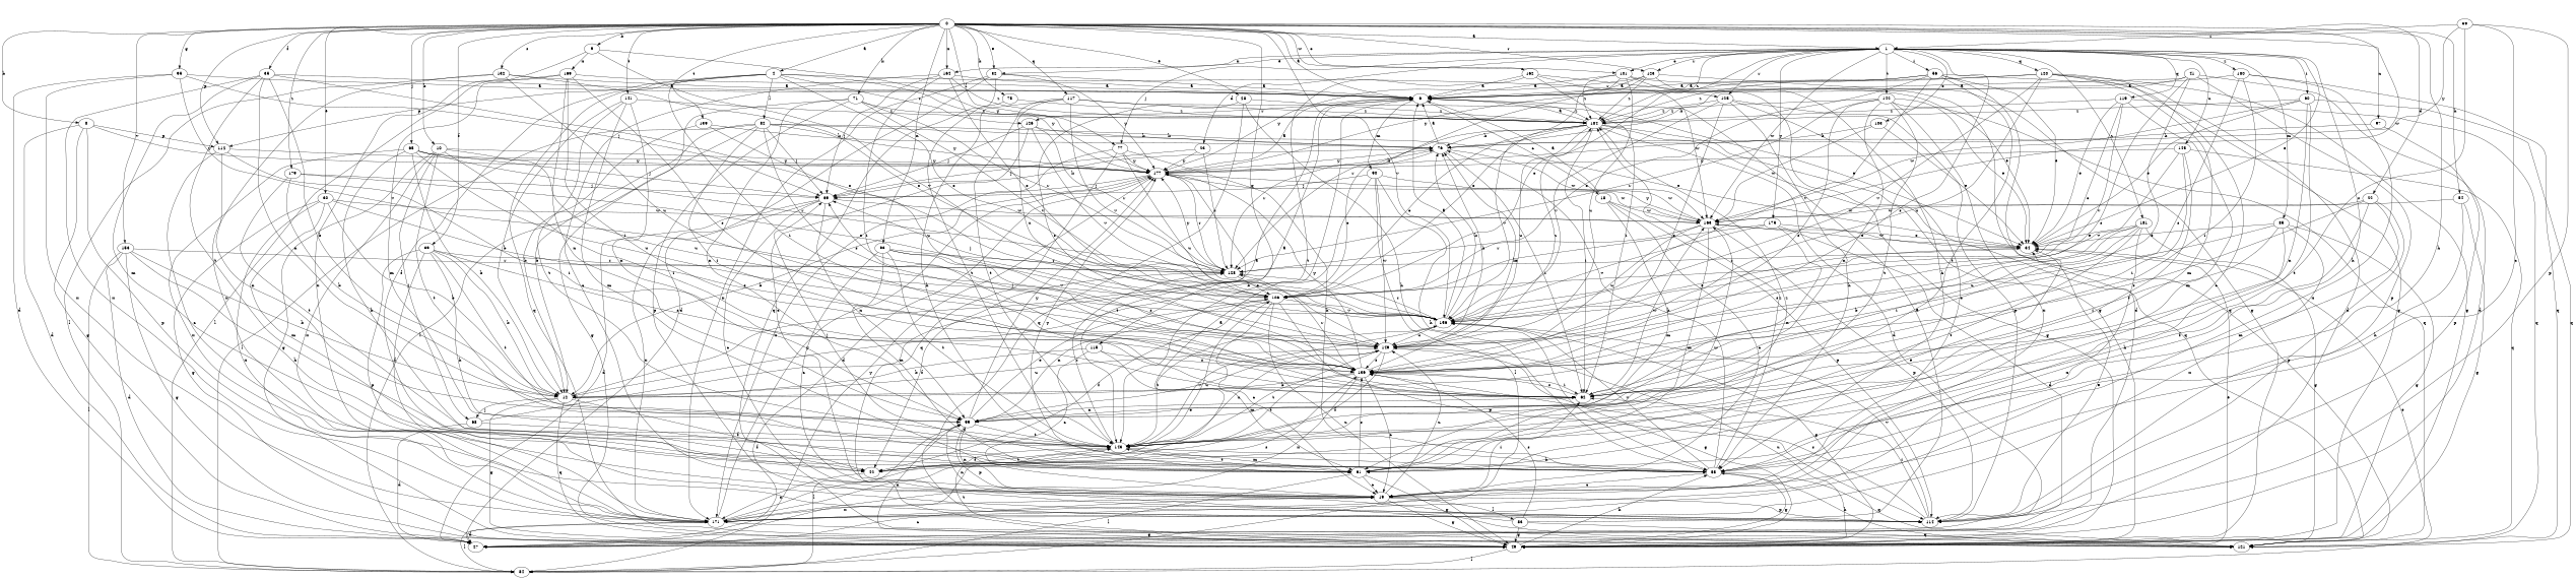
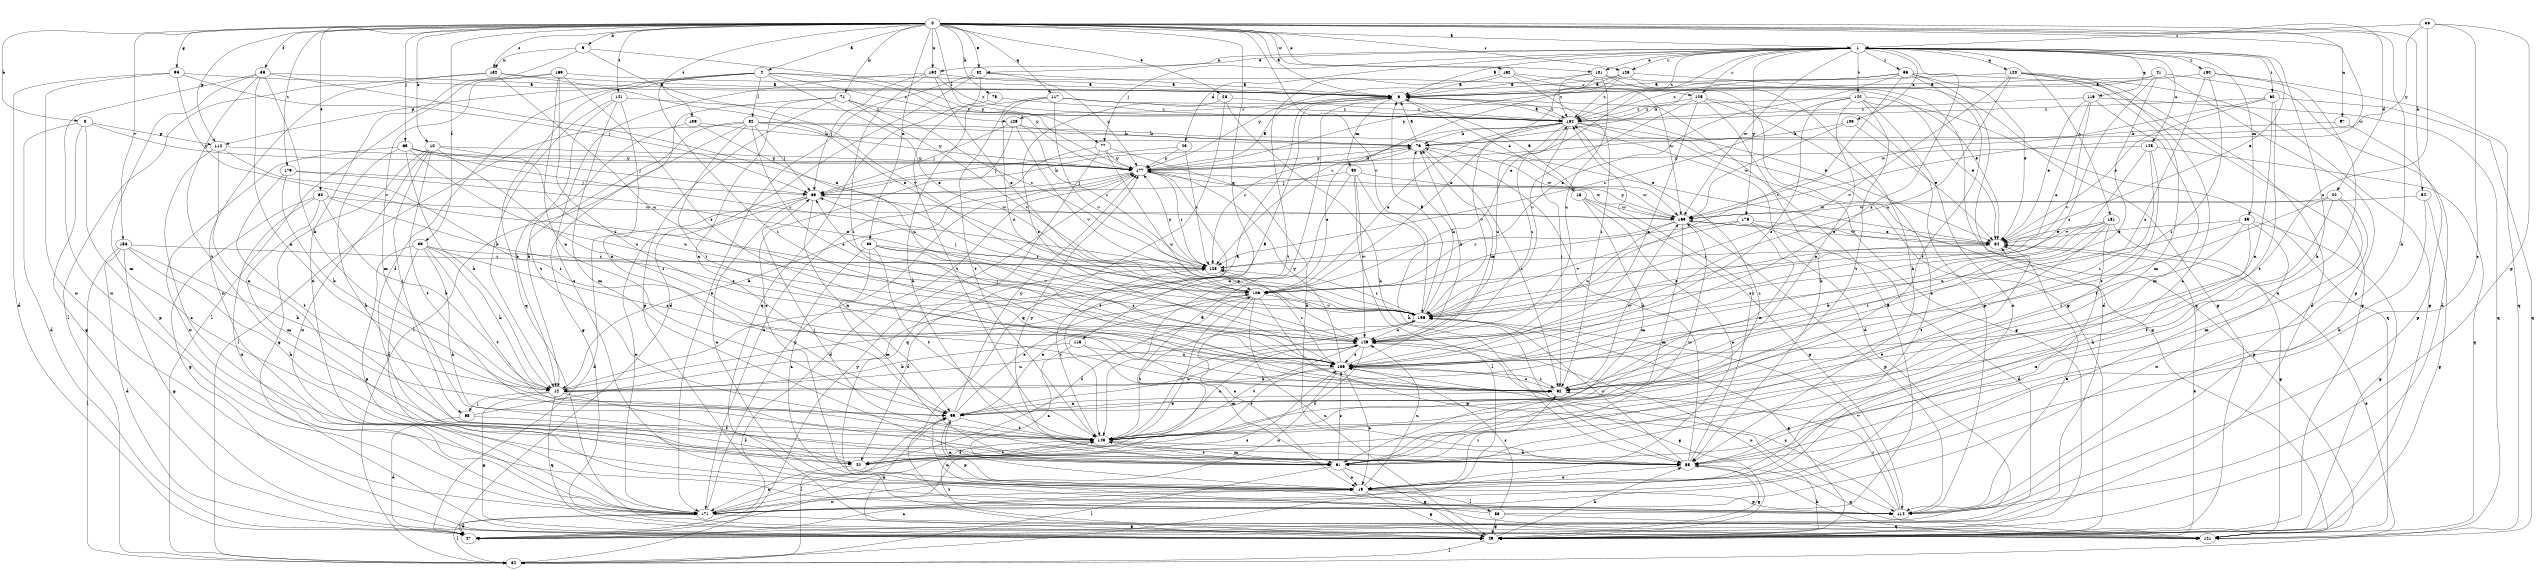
  strict digraph {
    0
    1
    4
    6
    8
    9
    10
    22
    28
    30
    32
    35
    39
    n14 [label=95]
    54
    55
    65
    71
    75
    77
    93
    97
    101
    112
    115
    117
    123
    132
    139
    141
    153
    156
    162
    163
    164
    179
    23
    34
    56
    60
    85
    103
    106
    119
    120
    125
    136
    142
    145
    175
    180
    181
    184
    42
    62
    82
    121
    126
    177
    18
    90
    27
    49
    114
    169
    171
    68
    143
    149
    91
    12
    99
    128
    69
    19
    76
    84
    59
    41
    83
    0 -> 1 [label=a]
    0 -> 4 [label=a]
    0 -> 6 [label=a]
    0 -> 8 [label=b]
    0 -> 9 [label=b]
    0 -> 10 [label=b]
    0 -> 22 [label=d]
    0 -> 28 [label=e]
    0 -> 30 [label=e]
    0 -> 32 [label=e]
    0 -> 35 [label=f]
    0 -> 39 [label=f]
    0 -> n14 [label=g]
    0 -> 54 [label=h]
    0 -> 55 [label=h]
    0 -> 65 [label=j]
    0 -> 71 [label=k]
    0 -> 75 [label=k]
    0 -> 77 [label=l]
    0 -> 93 [label=n]
    0 -> 97 [label=n]
    0 -> 101 [label=o]
    0 -> 112 [label=p]
    0 -> 115 [label=q]
    0 -> 117 [label=q]
    0 -> 123 [label=r]
    0 -> 132 [label=s]
    0 -> 139 [label=t]
    0 -> 141 [label=t]
    0 -> 153 [label=v]
    0 -> 156 [label=v]
    0 -> 162 [label=w]
    0 -> 163 [label=w]
    0 -> 164 [label=x]
    0 -> 179 [label=z]
    1 -> 32 [label=e]
    1 -> 55 [label=h]
    1 -> 77 [label=j]
    1 -> 101 [label=o]
    1 -> 123 [label=r]
    1 -> 163 [label=w]
    1 -> 164 [label=x]
    1 -> 23 [label=d]
    1 -> 34 [label=e]
    1 -> 56 [label=i]
    1 -> 60 [label=i]
    1 -> 85 [label=m]
    1 -> 103 [label=o]
    1 -> 106 [label=o]
    1 -> 119 [label=q]
    1 -> 120 [label=q]
    1 -> 125 [label=r]
    1 -> 136 [label=s]
    1 -> 142 [label=t]
    1 -> 145 [label=u]
    1 -> 175 [label=y]
    1 -> 180 [label=z]
    1 -> 181 [label=z]
    1 -> 184 [label=z]
    4 -> 112 [label=p]
    4 -> 106 [label=o]
    4 -> 125 [label=r]
    4 -> 42 [label=f]
    4 -> 62 [label=i]
    4 -> 82 [label=l]
    4 -> 121 [label=q]
    4 -> 126 [label=r]
    4 -> 177 [label=y]
    6 -> 184 [label=z]
    6 -> 126 [label=r]
    6 -> 18 [label=c]
    6 -> 90 [label=m]
    8 -> 112 [label=p]
    8 -> 177 [label=y]
    8 -> 27 [label=d]
    8 -> 49 [label=g]
    8 -> 114 [label=p]
    9 -> 156 [label=v]
    9 -> 177 [label=y]
-   9 -> 169 [label=x]
+   9 -> 132 [label=x]
    9 -> 171 [label=x]
    10 -> 62 [label=i]
    10 -> 177 [label=y]
    10 -> 49 [label=g]
    10 -> 171 [label=x]
    10 -> 68 [label=j]
    10 -> 143 [label=t]
    10 -> 149 [label=u]
    22 -> 163 [label=w]
    22 -> 136 [label=s]
    22 -> 42 [label=f]
    22 -> 114 [label=p]
    22 -> 91 [label=m]
    28 -> 55 [label=h]
    28 -> 136 [label=s]
    28 -> 184 [label=z]
    28 -> 121 [label=q]
    30 -> 163 [label=w]
    30 -> 136 [label=s]
    30 -> 49 [label=g]
    30 -> 171 [label=x]
    30 -> 91 [label=m]
    30 -> 12 [label=b]
    32 -> 6 [label=a]
    32 -> 121 [label=q]
    32 -> 177 [label=y]
    32 -> 27 [label=d]
    32 -> 171 [label=x]
    35 -> 6 [label=a]
    35 -> 106 [label=o]
    35 -> 171 [label=x]
    35 -> 143 [label=t]
    35 -> 91 [label=m]
    35 -> 12 [label=b]
    35 -> 99 [label=n]
    39 -> 55 [label=h]
    39 -> 136 [label=s]
    39 -> 42 [label=f]
    39 -> 114 [label=p]
    39 -> 143 [label=t]
    39 -> 12 [label=b]
    39 -> 128 [label=r]
    n14 -> 6 [label=a]
    n14 -> 156 [label=v]
    n14 -> 27 [label=d]
    n14 -> 171 [label=x]
    n14 -> 69 [label=j]
    54 -> 55 [label=h]
    54 -> 163 [label=w]
    54 -> 49 [label=g]
    55 -> 156 [label=v]
    55 -> 184 [label=z]
    55 -> 121 [label=q]
    55 -> 49 [label=g]
    55 -> 69 [label=j]
    55 -> 19 [label=c]
    55 -> 76 [label=k]
    65 -> 55 [label=h]
    65 -> 177 [label=y]
    65 -> 171 [label=x]
    65 -> 149 [label=u]
    65 -> 12 [label=b]
    65 -> 128 [label=r]
    65 -> 69 [label=j]
    71 -> 156 [label=v]
    71 -> 184 [label=z]
    71 -> 114 [label=p]
    71 -> 99 [label=n]
    71 -> 128 [label=r]
    71 -> 84 [label=l]
    75 -> 184 [label=z]
    75 -> 143 [label=t]
    77 -> 55 [label=h]
    77 -> 121 [label=q]
    77 -> 177 [label=y]
    77 -> 171 [label=x]
    77 -> 149 [label=u]
    93 -> 156 [label=v]
    93 -> 136 [label=s]
    93 -> 143 [label=t]
    93 -> 91 [label=m]
    93 -> 128 [label=r]
    93 -> 19 [label=c]
    97 -> 114 [label=p]
    97 -> 76 [label=k]
    101 -> 6 [label=a]
    101 -> 106 [label=o]
    101 -> 184 [label=z]
    101 -> 121 [label=q]
    101 -> 49 [label=g]
    101 -> 149 [label=u]
    112 -> 62 [label=i]
    112 -> 177 [label=y]
    112 -> 99 [label=n]
    112 -> 19 [label=c]
    115 -> 136 [label=s]
    115 -> 91 [label=m]
    115 -> 12 [label=b]
    115 -> 19 [label=c]
    117 -> 55 [label=h]
    117 -> 156 [label=v]
    117 -> 34 [label=e]
    117 -> 184 [label=z]
    117 -> 143 [label=t]
    117 -> 149 [label=u]
    123 -> 6 [label=a]
    123 -> 55 [label=h]
    123 -> 184 [label=z]
    123 -> 177 [label=y]
    123 -> 49 [label=g]
    123 -> 128 [label=r]
    132 -> 6 [label=a]
    132 -> 106 [label=o]
    132 -> 171 [label=x]
    132 -> 149 [label=u]
    132 -> 84 [label=l]
    139 -> 149 [label=u]
    139 -> 12 [label=b]
    139 -> 76 [label=k]
    141 -> 184 [label=z]
    141 -> 143 [label=t]
    141 -> 91 [label=m]
    141 -> 12 [label=b]
    141 -> 99 [label=n]
    153 -> 55 [label=h]
    153 -> 27 [label=d]
    153 -> 49 [label=g]
    153 -> 12 [label=b]
    153 -> 128 [label=r]
    153 -> 84 [label=l]
    156 -> 6 [label=a]
    156 -> 34 [label=e]
    156 -> 49 [label=g]
    156 -> 143 [label=t]
    156 -> 149 [label=u]
    156 -> 128 [label=r]
    156 -> 76 [label=k]
    162 -> 6 [label=a]
    162 -> 163 [label=w]
    162 -> 34 [label=e]
    162 -> 62 [label=i]
    162 -> 143 [label=t]
    163 -> 34 [label=e]
    163 -> 177 [label=y]
    163 -> 114 [label=p]
    163 -> 149 [label=u]
    163 -> 91 [label=m]
    163 -> 128 [label=r]
    164 -> 6 [label=a]
    164 -> 106 [label=o]
    164 -> 184 [label=z]
    164 -> 62 [label=i]
    164 -> 69 [label=j]
    164 -> 19 [label=c]
    179 -> 106 [label=o]
    179 -> 143 [label=t]
    179 -> 12 [label=b]
    179 -> 69 [label=j]
    23 -> 177 [label=y]
    23 -> 128 [label=r]
    23 -> 69 [label=j]
    34 -> 163 [label=w]
    34 -> 128 [label=r]
    56 -> 6 [label=a]
    56 -> 156 [label=v]
    56 -> 34 [label=e]
    56 -> 106 [label=o]
    56 -> 177 [label=y]
    56 -> 27 [label=d]
    56 -> 49 [label=g]
    56 -> 143 [label=t]
    60 -> 163 [label=w]
    60 -> 34 [label=e]
    60 -> 184 [label=z]
    60 -> 121 [label=q]
    60 -> 143 [label=t]
    60 -> 99 [label=n]
    85 -> 55 [label=h]
    85 -> 34 [label=e]
    85 -> 62 [label=i]
    85 -> 49 [label=g]
    85 -> 171 [label=x]
    85 -> 149 [label=u]
    103 -> 163 [label=w]
    103 -> 34 [label=e]
    103 -> 76 [label=k]
    106 -> 156 [label=v]
    106 -> 42 [label=f]
    106 -> 49 [label=u]
    106 -> 114 [label=p]
    106 -> 99 [label=n]
    106 -> 69 [label=j]
    106 -> 19 [label=c]
    119 -> 156 [label=v]
    119 -> 34 [label=e]
    119 -> 106 [label=o]
    119 -> 184 [label=z]
    119 -> 121 [label=q]
    119 -> 91 [label=m]
-   120 -> 6 [label=a]
+   1 -> 6 [label=a]
    120 -> 156 [label=v]
    120 -> 184 [label=z]
    120 -> 27 [label=d]
    120 -> 49 [label=g]
    120 -> 149 [label=u]
    120 -> 91 [label=m]
    120 -> 19 [label=c]
    125 -> 55 [label=h]
    125 -> 156 [label=v]
    125 -> 136 [label=s]
    125 -> 184 [label=z]
    125 -> 114 [label=p]
    125 -> 19 [label=c]
    136 -> 62 [label=i]
    136 -> 177 [label=y]
    136 -> 171 [label=x]
    136 -> 143 [label=t]
    136 -> 12 [label=b]
    136 -> 128 [label=r]
    136 -> 69 [label=j]
    136 -> 19 [label=c]
    136 -> 76 [label=k]
    142 -> 34 [label=e]
    142 -> 136 [label=s]
    142 -> 184 [label=z]
    142 -> 121 [label=q]
    142 -> 171 [label=x]
    142 -> 143 [label=t]
    142 -> 99 [label=n]
    142 -> 128 [label=r]
    145 -> 156 [label=v]
    145 -> 62 [label=i]
    145 -> 121 [label=q]
    145 -> 177 [label=y]
    145 -> 143 [label=t]
    175 -> 156 [label=v]
    175 -> 34 [label=e]
    175 -> 106 [label=o]
    175 -> 27 [label=d]
    175 -> 99 [label=n]
    180 -> 6 [label=a]
    180 -> 136 [label=s]
    180 -> 62 [label=i]
    180 -> 121 [label=q]
    180 -> 171 [label=x]
    181 -> 34 [label=e]
    181 -> 136 [label=s]
    181 -> 62 [label=i]
    181 -> 49 [label=g]
    181 -> 171 [label=x]
    181 -> 143 [label=t]
    181 -> 12 [label=b]
    184 -> 6 [label=a]
    184 -> 156 [label=v]
    184 -> 106 [label=o]
    184 -> 62 [label=i]
    184 -> 121 [label=q]
    184 -> 27 [label=d]
    184 -> 49 [label=g]
    184 -> 149 [label=u]
    184 -> 128 [label=r]
    184 -> 76 [label=k]
    42 -> 171 [label=x]
    42 -> 143 [label=t]
    62 -> 163 [label=w]
    62 -> 136 [label=s]
    62 -> 99 [label=n]
    82 -> 34 [label=e]
    82 -> 136 [label=s]
    82 -> 62 [label=i]
    82 -> 177 [label=y]
    82 -> 49 [label=g]
    82 -> 12 [label=b]
    82 -> 69 [label=j]
    82 -> 76 [label=k]
    82 -> 84 [label=l]
    121 -> 55 [label=h]
    126 -> 156 [label=v]
    126 -> 128 [label=r]
    126 -> 69 [label=j]
    126 -> 19 [label=c]
    126 -> 76 [label=k]
    177 -> 6 [label=a]
    177 -> 163 [label=w]
    177 -> 27 [label=d]
    177 -> 143 [label=t]
    177 -> 12 [label=b]
    177 -> 128 [label=r]
    177 -> 69 [label=j]
    177 -> 76 [label=k]
    18 -> 6 [label=a]
    18 -> 163 [label=w]
    18 -> 114 [label=p]
    18 -> 91 [label=m]
    18 -> 19 [label=c]
    90 -> 55 [label=h]
    90 -> 163 [label=w]
    90 -> 149 [label=w]
    90 -> 12 [label=b]
    90 -> 69 [label=j]
    90 -> 84 [label=l]
    27 -> 6 [label=a]
    27 -> 19 [label=c]
    49 -> 55 [label=h]
    49 -> 34 [label=e]
    49 -> 143 [label=t]
    49 -> 149 [label=u]
    49 -> 99 [label=n]
    49 -> 84 [label=l]
    114 -> 156 [label=v]
    114 -> 34 [label=e]
    114 -> 136 [label=s]
    114 -> 62 [label=i]
    169 -> 6 [label=a]
    169 -> 136 [label=s]
    169 -> 62 [label=i]
    169 -> 91 [label=m]
    169 -> 99 [label=n]
    169 -> 84 [label=l]
    171 -> 106 [label=o]
    171 -> 136 [label=s]
    171 -> 177 [label=y]
    171 -> 27 [label=d]
    171 -> 49 [label=g]
    171 -> 84 [label=l]
    68 -> 6 [label=a]
    68 -> 42 [label=f]
    68 -> 27 [label=d]
    143 -> 55 [label=h]
    143 -> 156 [label=v]
    143 -> 42 [label=f]
    143 -> 149 [label=u]
    143 -> 91 [label=m]
    143 -> 128 [label=r]
    149 -> 136 [label=s]
    149 -> 184 [label=z]
    149 -> 42 [label=f]
    149 -> 49 [label=g]
    149 -> 143 [label=t]
    149 -> 76 [label=k]
    91 -> 163 [label=w]
    91 -> 34 [label=e]
    91 -> 136 [label=s]
    91 -> 184 [label=z]
    91 -> 177 [label=y]
    91 -> 49 [label=g]
    91 -> 143 [label=t]
    91 -> 19 [label=c]
    91 -> 84 [label=l]
    12 -> 6 [label=a]
    12 -> 42 [label=f]
    12 -> 121 [label=q]
    12 -> 49 [label=g]
    12 -> 68 [label=j]
    12 -> 149 [label=u]
    99 -> 106 [label=o]
    99 -> 177 [label=y]
    99 -> 114 [label=p]
    99 -> 143 [label=t]
    99 -> 149 [label=u]
    99 -> 84 [label=l]
    128 -> 106 [label=o]
    128 -> 42 [label=f]
    128 -> 177 [label=y]
    69 -> 163 [label=w]
    69 -> 27 [label=d]
    69 -> 171 [label=x]
    69 -> 99 [label=n]
    69 -> 19 [label=c]
    69 -> 76 [label=k]
    19 -> 62 [label=i]
    19 -> 49 [label=g]
    19 -> 114 [label=p]
    19 -> 171 [label=x]
    19 -> 149 [label=u]
    19 -> 99 [label=n]
    19 -> 83 [label=l]
    76 -> 6 [label=a]
    76 -> 163 [label=w]
    76 -> 106 [label=o]
    76 -> 62 [label=i]
    76 -> 177 [label=y]
    84 -> 34 [label=e]
    84 -> 177 [label=y]
    59 -> 1 [label=i]
    59 -> 136 [label=s]
    59 -> 177 [label=y]
    59 -> 114 [label=p]
    59 -> 19 [label=c]
    41 -> 6 [label=a]
    41 -> 136 [label=s]
    41 -> 62 [label=i]
    41 -> 27 [label=d]
    41 -> 114 [label=p]
    41 -> 76 [label=k]
    83 -> 6 [label=a]
    83 -> 136 [label=s]
    83 -> 121 [label=q]
    83 -> 49 [label=g]
    83 -> 99 [label=n]
  }
